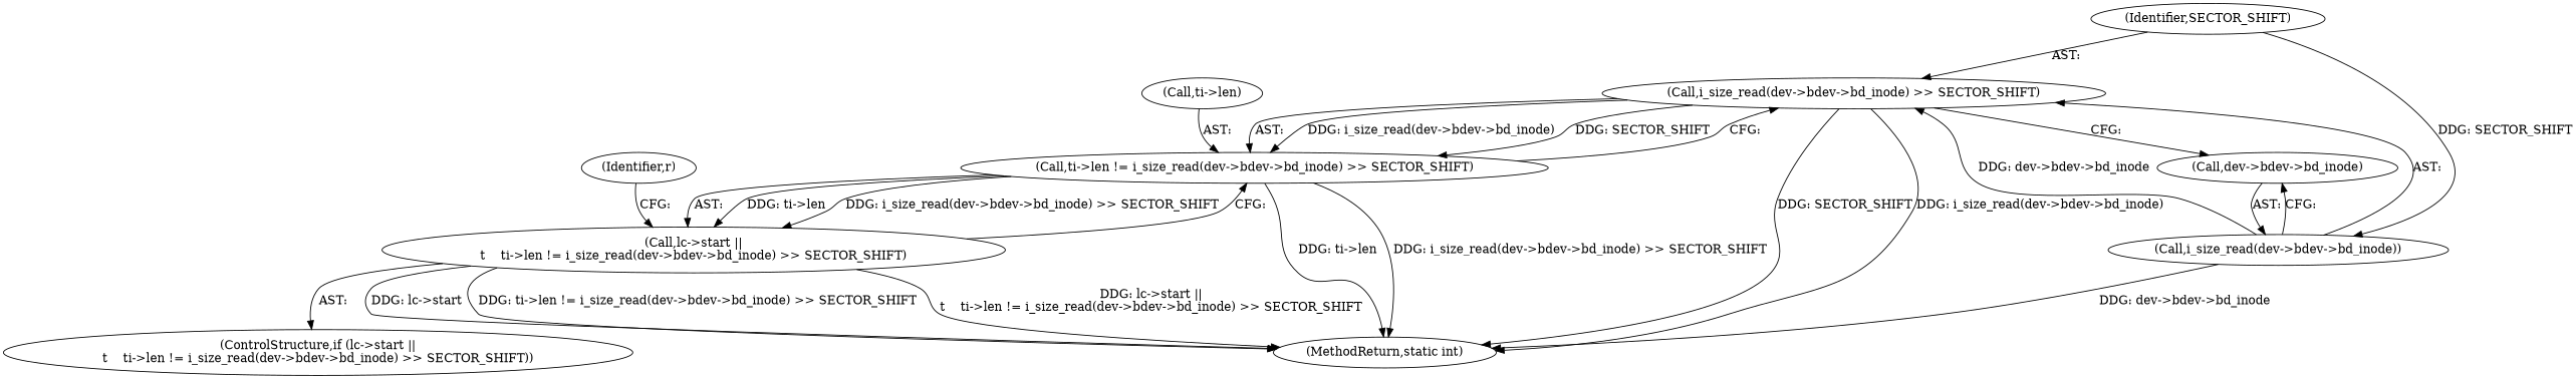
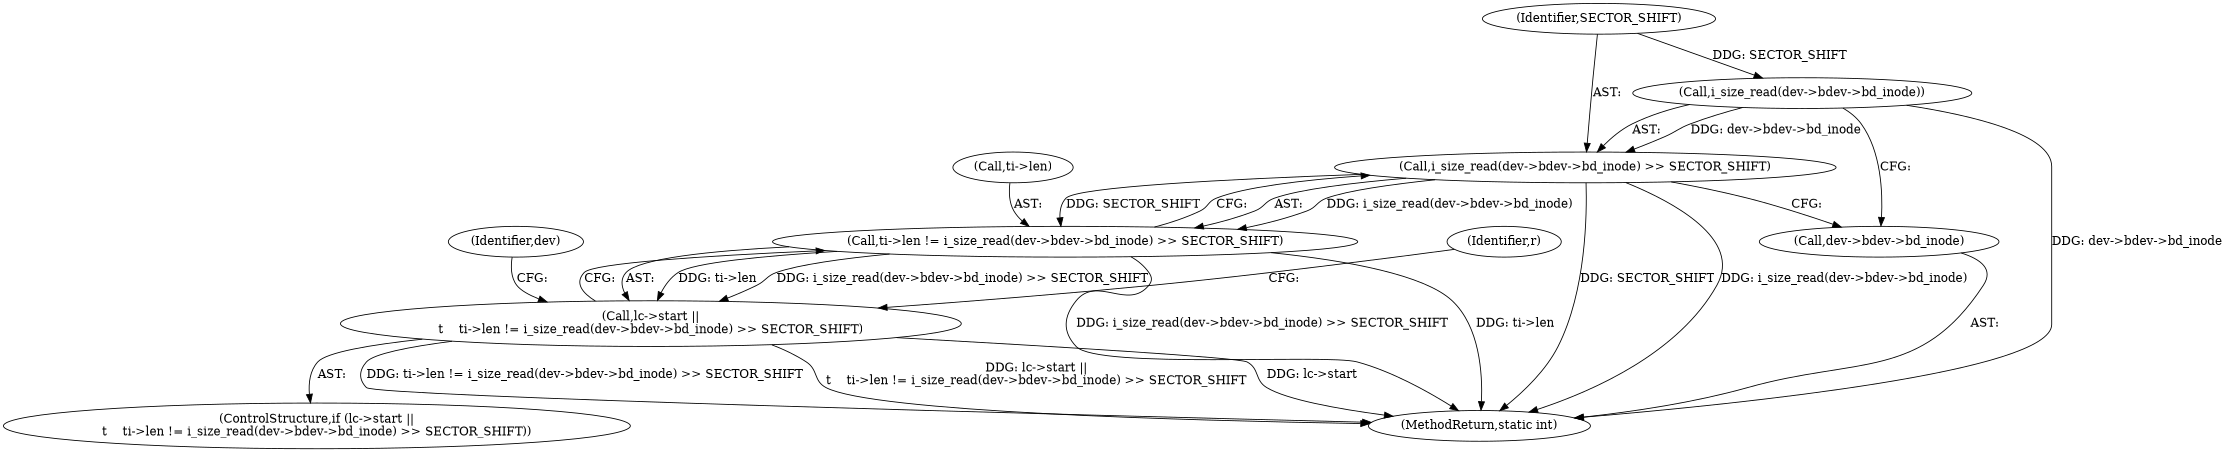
  digraph {
    n1 [label="(Call,i_size_read(dev->bdev->bd_inode) >> SECTOR_SHIFT)"]
    n2 [label="(Call,ti->len != i_size_read(dev->bdev->bd_inode) >> SECTOR_SHIFT)"]
    n3 [label="(MethodReturn,static int)"]
    n4 [label="(Call,dev->bdev->bd_inode)"]
    n5 [label="(Call,lc->start ||\n\t    ti->len != i_size_read(dev->bdev->bd_inode) >> SECTOR_SHIFT)"]
    n6 [label="(Identifier,SECTOR_SHIFT)"]
    n7 [label="(Call,i_size_read(dev->bdev->bd_inode))"]
    n8 [label="(ControlStructure,if (lc->start ||\n\t    ti->len != i_size_read(dev->bdev->bd_inode) >> SECTOR_SHIFT))"]
+   n9 [label="(Identifier,dev)"]
    n10 [label="(Identifier,r)"]
    n11 [label="(Call,ti->len)"]
    n1 -> n2 [label="AST: "]
    n1 -> n2 [label="DDG: i_size_read(dev->bdev->bd_inode)"]
    n1 -> n2 [label="DDG: SECTOR_SHIFT"]
    n1 -> n3 [label="DDG: SECTOR_SHIFT"]
    n1 -> n3 [label="DDG: i_size_read(dev->bdev->bd_inode)"]
    n1 -> n4 [label="CFG: "]
    n2 -> n1 [label="CFG: "]
    n2 -> n3 [label="DDG: ti->len"]
    n2 -> n3 [label="DDG: i_size_read(dev->bdev->bd_inode) >> SECTOR_SHIFT"]
    n2 -> n5 [label="AST: "]
    n2 -> n5 [label="DDG: ti->len"]
    n2 -> n5 [label="DDG: i_size_read(dev->bdev->bd_inode) >> SECTOR_SHIFT"]
-   n4 -> n7 [label="AST: "]
+   n4 -> n3 [label="AST: "]
    n5 -> n2 [label="CFG: "]
    n5 -> n3 [label="DDG: lc->start ||\n\t    ti->len != i_size_read(dev->bdev->bd_inode) >> SECTOR_SHIFT"]
    n5 -> n3 [label="DDG: lc->start"]
    n5 -> n3 [label="DDG: ti->len != i_size_read(dev->bdev->bd_inode) >> SECTOR_SHIFT"]
    n5 -> n8 [label="AST: "]
    n6 -> n1 [label="AST: "]
    n6 -> n7 [label="DDG: SECTOR_SHIFT"]
    n7 -> n1 [label="AST: "]
    n7 -> n1 [label="DDG: dev->bdev->bd_inode"]
    n7 -> n3 [label="DDG: dev->bdev->bd_inode"]
    n7 -> n4 [label="CFG: "]
+   n9 -> n5 [label="CFG: "]
    n10 -> n5 [label="CFG: "]
    n11 -> n2 [label="AST: "]
  }
